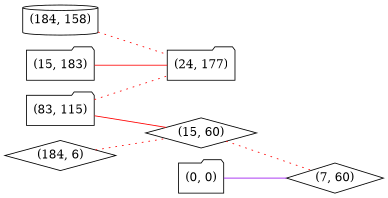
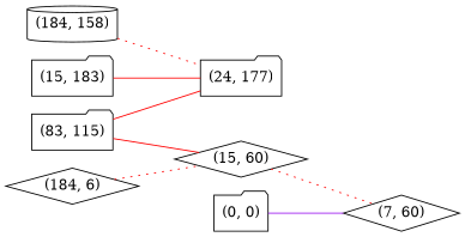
  graph {
    rankdir=LR
    node [shape=folder]
    edge [color=red style=solid weight=1]
    "(184, 158)" [shape=cylinder]
    "(24, 177)"
    "(7, 60)" [shape=diamond]
    "(0, 0)"
    "(83, 115)"
    "(15, 60)" [shape=diamond]
    n7 [label="(15, 183)"]
    "(184, 6)" [shape=diamond]
    "(184, 158)" -- "(24, 177)" [style=dotted]
    "(0, 0)" -- "(7, 60)" [color=purple weight=4]
-   "(83, 115)" -- "(24, 177)" [style=dotted]
+   "(83, 115)" -- "(24, 177)"
    "(83, 115)" -- "(15, 60)"
    "(15, 60)" -- "(7, 60)" [style=dotted]
    n7 -- "(24, 177)"
    "(184, 6)" -- "(15, 60)" [style=dotted]
  }
